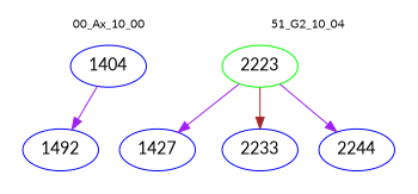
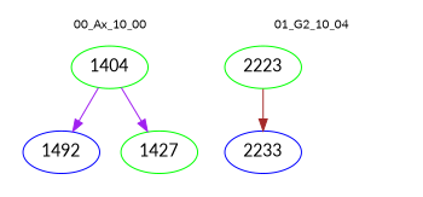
  digraph {
    fontname=Lato
    node [color=blue fontname=Lato]
    edge [color=purple fontname=Lato]
-   n1 [label=1404]
-   n2 [label=1427]
+   n1 [color=green label=1404]
+   n2 [color=green label=1427]
    n3 [label=1492]
    n4 [color=green label=2223]
    n5 [label=2233]
-   n6 [label=2244]
    subgraph cluster_1 {
      color=white
      fontsize=10
      label="00_Ax_10_00"
      n1
      n2
      n3
    }
    subgraph cluster_2 {
      color=white
      fontsize=10
-     label="51_G2_10_04"
+     label="01_G2_10_04"
      n4
      n5
-     n6
    }
-   n4 -> n2
+   n1 -> n2
    n1 -> n3
    n4 -> n5 [color=brown]
-   n4 -> n6
  }
